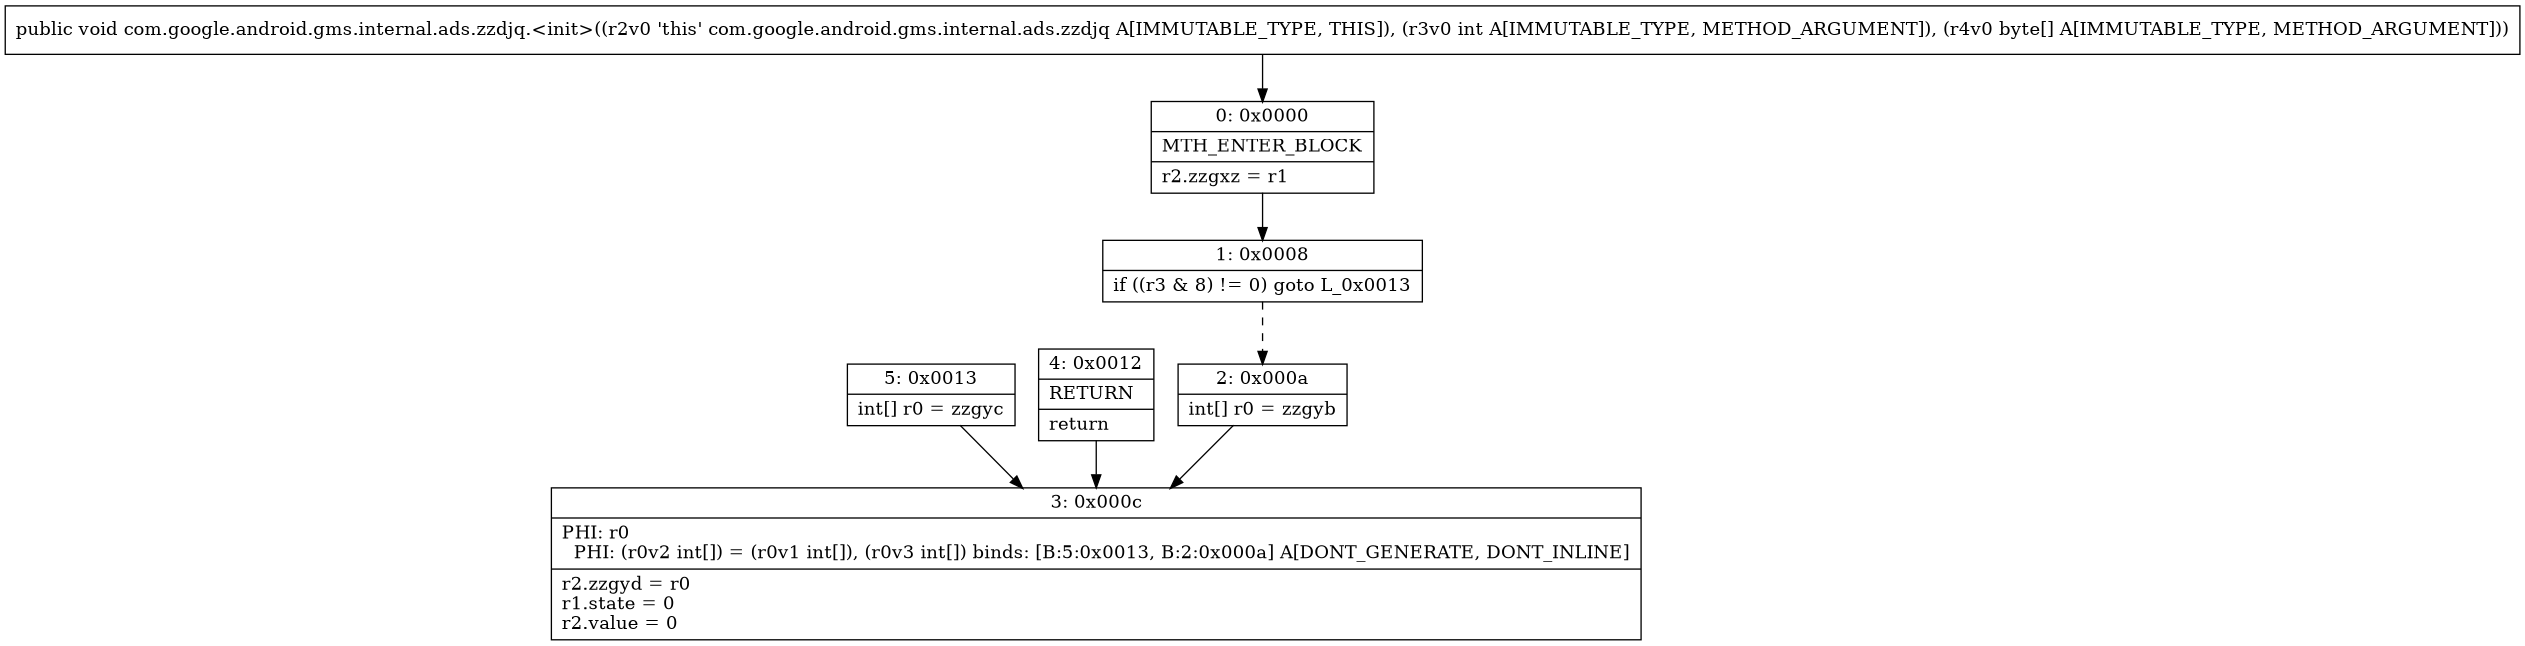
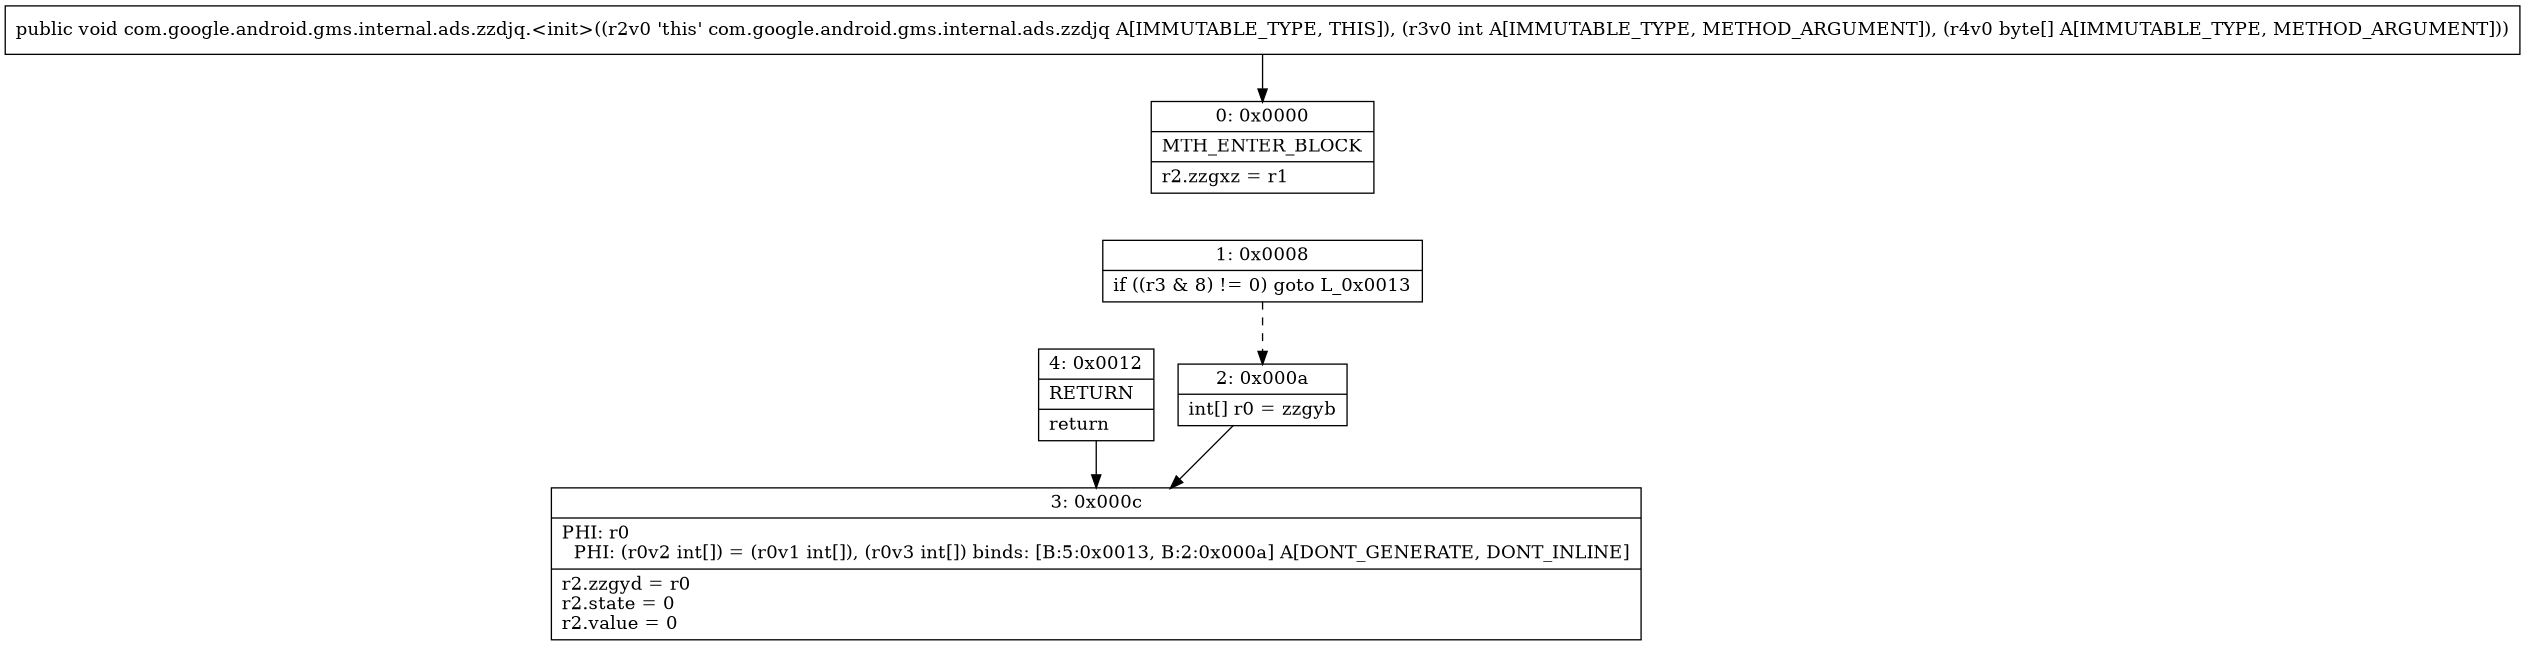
  digraph {
    node [shape=record]
    n1 [label="{0\:\ 0x0000|MTH_ENTER_BLOCK\l|r2.zzgxz = r1\l}"]
    n2 [label="{1\:\ 0x0008|if ((r3 & 8) != 0) goto L_0x0013\l}"]
    n3 [label="{2\:\ 0x000a|int[] r0 = zzgyb\l}"]
-   n4 [label="{3\:\ 0x000c|PHI: r0 \l  PHI: (r0v2 int[]) = (r0v1 int[]), (r0v3 int[]) binds: [B:5:0x0013, B:2:0x000a] A[DONT_GENERATE, DONT_INLINE]\l|r2.zzgyd = r0\lr1.state = 0\lr2.value = 0\l}"]
-   n5 [label="{5\:\ 0x0013|int[] r0 = zzgyc\l}"]
+   n4 [label="{3\:\ 0x000c|PHI: r0 \l  PHI: (r0v2 int[]) = (r0v1 int[]), (r0v3 int[]) binds: [B:5:0x0013, B:2:0x000a] A[DONT_GENERATE, DONT_INLINE]\l|r2.zzgyd = r0\lr2.state = 0\lr2.value = 0\l}"]
    n6 [label="{4\:\ 0x0012|RETURN\l|return\l}"]
    n7 [label="{public void com.google.android.gms.internal.ads.zzdjq.\<init\>((r2v0 'this' com.google.android.gms.internal.ads.zzdjq A[IMMUTABLE_TYPE, THIS]), (r3v0 int A[IMMUTABLE_TYPE, METHOD_ARGUMENT]), (r4v0 byte[] A[IMMUTABLE_TYPE, METHOD_ARGUMENT])) }"]
-   n1 -> n2
    n2 -> n3 [style=dashed]
    n3 -> n4
-   n5 -> n4
    n6 -> n4
    n7 -> n1
  }
